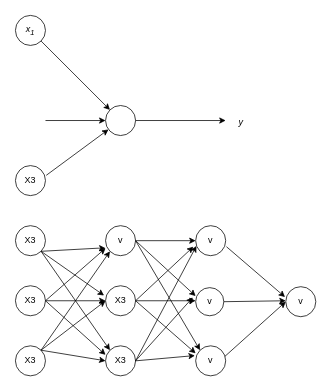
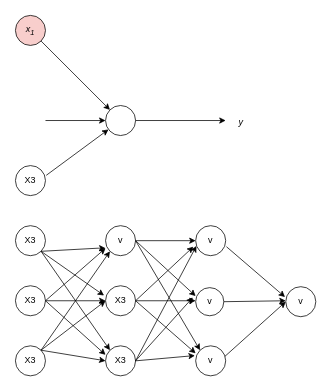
  <mxCell id="0" />
  <mxCell id="1" parent="0" />
- <mxCell id="2" value="&lt;i&gt;x&lt;sub&gt;1&lt;/sub&gt;&lt;/i&gt;" style="ellipse;whiteSpace=wrap;html=1;aspect=fixed;" parent="1" vertex="1"><mxGeometry x="20" y="20" width="40" height="40" as="geometry" /></mxCell>
+ <mxCell id="2" value="&lt;i&gt;x&lt;sub&gt;1&lt;/sub&gt;&lt;/i&gt;" style="ellipse;whiteSpace=wrap;html=1;aspect=fixed;fillColor=#f8cecc;" parent="1" vertex="1"><mxGeometry x="20" y="20" width="40" height="40" as="geometry" /></mxCell>
  <mxCell id="3" value="X3" style="ellipse;whiteSpace=wrap;html=1;aspect=fixed;" parent="1" vertex="1"><mxGeometry x="20" y="220" width="40" height="40" as="geometry" /></mxCell>
  <mxCell id="4" value="" style="ellipse;whiteSpace=wrap;html=1;aspect=fixed;" parent="1" vertex="1"><mxGeometry x="140" y="140" width="40" height="40" as="geometry" /></mxCell>
  <mxCell id="5" value="" style="endArrow=classic;html=1;rounded=0;exitX=1;exitY=1;exitDx=0;exitDy=0;entryX=0;entryY=0;entryDx=0;entryDy=0;" parent="1" source="2" target="4" edge="1"><mxGeometry width="50" height="50" relative="1" as="geometry"><mxPoint x="340" y="280" as="sourcePoint" /><mxPoint x="390" y="230" as="targetPoint" /></mxGeometry></mxCell>
  <mxCell id="6" value="" style="endArrow=classic;html=1;rounded=0;exitX=1;exitY=0.5;exitDx=0;exitDy=0;entryX=0;entryY=0.5;entryDx=0;entryDy=0;" parent="1" target="4" edge="1"><mxGeometry width="50" height="50" relative="1" as="geometry"><mxPoint x="60" y="160" as="sourcePoint" /><mxPoint x="156" y="156" as="targetPoint" /></mxGeometry></mxCell>
  <mxCell id="7" value="" style="endArrow=classic;html=1;rounded=0;exitX=1.025;exitY=0.325;exitDx=0;exitDy=0;exitPerimeter=0;" parent="1" source="3" target="4" edge="1"><mxGeometry width="50" height="50" relative="1" as="geometry"><mxPoint x="74" y="114" as="sourcePoint" /><mxPoint x="142" y="180" as="targetPoint" /></mxGeometry></mxCell>
  <mxCell id="8" value="" style="endArrow=classic;html=1;rounded=0;exitX=1;exitY=0.5;exitDx=0;exitDy=0;" parent="1" source="4" edge="1"><mxGeometry width="50" height="50" relative="1" as="geometry"><mxPoint x="71" y="243" as="sourcePoint" /><mxPoint x="300" y="160" as="targetPoint" /></mxGeometry></mxCell>
  <mxCell id="9" value="&lt;i&gt;y&lt;/i&gt;" style="text;html=1;align=center;verticalAlign=middle;resizable=0;points=[];autosize=1;strokeColor=none;fillColor=none;" parent="1" vertex="1"><mxGeometry x="305" y="148" width="30" height="30" as="geometry" /></mxCell>
  <mxCell id="10" value="" style="endArrow=classic;html=1;rounded=0;exitX=1;exitY=1;exitDx=0;exitDy=0;entryX=0;entryY=0;entryDx=0;entryDy=0;" parent="1" source="11" target="13" edge="1"><mxGeometry width="50" height="50" relative="1" as="geometry"><mxPoint x="81" y="253" as="sourcePoint" /><mxPoint x="164" y="192" as="targetPoint" /></mxGeometry></mxCell>
  <mxCell id="11" value="X3" style="ellipse;whiteSpace=wrap;html=1;aspect=fixed;" parent="1" vertex="1"><mxGeometry x="20" y="300" width="40" height="40" as="geometry" /></mxCell>
  <mxCell id="12" value="X3" style="ellipse;whiteSpace=wrap;html=1;aspect=fixed;" parent="1" vertex="1"><mxGeometry x="20" y="380" width="40" height="40" as="geometry" /></mxCell>
  <mxCell id="13" value="X3" style="ellipse;whiteSpace=wrap;html=1;aspect=fixed;" parent="1" vertex="1"><mxGeometry x="140" y="460" width="40" height="40" as="geometry" /></mxCell>
  <mxCell id="14" value="X3" style="ellipse;whiteSpace=wrap;html=1;aspect=fixed;" parent="1" vertex="1"><mxGeometry x="140" y="380" width="40" height="40" as="geometry" /></mxCell>
  <mxCell id="15" value="v" style="ellipse;whiteSpace=wrap;html=1;aspect=fixed;" parent="1" vertex="1"><mxGeometry x="140" y="300" width="40" height="40" as="geometry" /></mxCell>
  <mxCell id="16" value="X3" style="ellipse;whiteSpace=wrap;html=1;aspect=fixed;" parent="1" vertex="1"><mxGeometry x="20" y="460" width="40" height="40" as="geometry" /></mxCell>
  <mxCell id="17" value="" style="endArrow=classic;html=1;rounded=0;exitX=1;exitY=1;exitDx=0;exitDy=0;" parent="1" source="11" edge="1"><mxGeometry width="50" height="50" relative="1" as="geometry"><mxPoint x="64" y="344" as="sourcePoint" /><mxPoint x="140" y="330" as="targetPoint" /><Array as="points"><mxPoint x="130" y="330" /></Array></mxGeometry></mxCell>
  <mxCell id="18" value="" style="endArrow=classic;html=1;rounded=0;entryX=-0.05;entryY=0.325;entryDx=0;entryDy=0;exitX=1;exitY=1;exitDx=0;exitDy=0;entryPerimeter=0;" parent="1" source="11" target="14" edge="1"><mxGeometry width="50" height="50" relative="1" as="geometry"><mxPoint x="60" y="340" as="sourcePoint" /><mxPoint x="160" y="480" as="targetPoint" /></mxGeometry></mxCell>
  <mxCell id="19" value="" style="endArrow=classic;html=1;rounded=0;exitX=1;exitY=0;exitDx=0;exitDy=0;entryX=0;entryY=1;entryDx=0;entryDy=0;" parent="1" source="16" target="15" edge="1"><mxGeometry width="50" height="50" relative="1" as="geometry"><mxPoint x="84" y="364" as="sourcePoint" /><mxPoint x="170" y="490" as="targetPoint" /></mxGeometry></mxCell>
  <mxCell id="20" value="" style="endArrow=classic;html=1;rounded=0;exitX=1;exitY=0;exitDx=0;exitDy=0;" parent="1" source="16" edge="1"><mxGeometry width="50" height="50" relative="1" as="geometry"><mxPoint x="94" y="374" as="sourcePoint" /><mxPoint x="140" y="400" as="targetPoint" /></mxGeometry></mxCell>
  <mxCell id="21" value="" style="endArrow=classic;html=1;rounded=0;exitX=1;exitY=0;exitDx=0;exitDy=0;entryX=0;entryY=0.5;entryDx=0;entryDy=0;" parent="1" source="16" target="13" edge="1"><mxGeometry width="50" height="50" relative="1" as="geometry"><mxPoint x="70" y="470" as="sourcePoint" /><mxPoint x="140" y="460" as="targetPoint" /></mxGeometry></mxCell>
  <mxCell id="22" value="" style="endArrow=classic;html=1;rounded=0;exitX=1;exitY=0.5;exitDx=0;exitDy=0;entryX=0;entryY=0.3;entryDx=0;entryDy=0;entryPerimeter=0;" parent="1" source="12" target="13" edge="1"><mxGeometry width="50" height="50" relative="1" as="geometry"><mxPoint x="60" y="410" as="sourcePoint" /><mxPoint x="140" y="460" as="targetPoint" /></mxGeometry></mxCell>
  <mxCell id="23" value="" style="endArrow=classic;html=1;rounded=0;exitX=1;exitY=0.5;exitDx=0;exitDy=0;" parent="1" source="12" edge="1"><mxGeometry width="50" height="50" relative="1" as="geometry"><mxPoint x="60" y="410" as="sourcePoint" /><mxPoint x="140" y="330" as="targetPoint" /></mxGeometry></mxCell>
  <mxCell id="24" value="" style="endArrow=classic;html=1;rounded=0;exitX=1;exitY=0.5;exitDx=0;exitDy=0;" parent="1" source="12" edge="1"><mxGeometry width="50" height="50" relative="1" as="geometry"><mxPoint x="80" y="430" as="sourcePoint" /><mxPoint x="140" y="400" as="targetPoint" /></mxGeometry></mxCell>
  <mxCell id="25" value="v" style="ellipse;whiteSpace=wrap;html=1;aspect=fixed;" parent="1" vertex="1"><mxGeometry x="260" y="300" width="40" height="40" as="geometry" /></mxCell>
  <mxCell id="26" value="v" style="ellipse;whiteSpace=wrap;html=1;aspect=fixed;" parent="1" vertex="1"><mxGeometry x="260" y="382.5" width="37.5" height="37.5" as="geometry" /></mxCell>
  <mxCell id="27" value="v" style="ellipse;whiteSpace=wrap;html=1;aspect=fixed;" parent="1" vertex="1"><mxGeometry x="260" y="460" width="40" height="40" as="geometry" /></mxCell>
  <mxCell id="28" value="" style="endArrow=classic;html=1;rounded=0;entryX=0;entryY=0.5;entryDx=0;entryDy=0;exitX=1;exitY=0.5;exitDx=0;exitDy=0;" parent="1" source="15" target="25" edge="1"><mxGeometry width="50" height="50" relative="1" as="geometry"><mxPoint x="64" y="344" as="sourcePoint" /><mxPoint x="148" y="403" as="targetPoint" /></mxGeometry></mxCell>
  <mxCell id="29" value="" style="endArrow=classic;html=1;rounded=0;entryX=0;entryY=0;entryDx=0;entryDy=0;exitX=1;exitY=0.5;exitDx=0;exitDy=0;" parent="1" source="15" target="27" edge="1"><mxGeometry width="50" height="50" relative="1" as="geometry"><mxPoint x="190" y="330" as="sourcePoint" /><mxPoint x="270" y="330" as="targetPoint" /></mxGeometry></mxCell>
  <mxCell id="30" value="" style="endArrow=classic;html=1;rounded=0;entryX=0;entryY=0.3;entryDx=0;entryDy=0;entryPerimeter=0;" parent="1" target="26" edge="1"><mxGeometry width="50" height="50" relative="1" as="geometry"><mxPoint x="180" y="320" as="sourcePoint" /><mxPoint x="280" y="340" as="targetPoint" /></mxGeometry></mxCell>
  <mxCell id="31" value="" style="endArrow=classic;html=1;rounded=0;entryX=0.025;entryY=0.675;entryDx=0;entryDy=0;exitX=1;exitY=0.5;exitDx=0;exitDy=0;entryPerimeter=0;" parent="1" source="13" target="25" edge="1"><mxGeometry width="50" height="50" relative="1" as="geometry"><mxPoint x="210" y="350" as="sourcePoint" /><mxPoint x="290" y="350" as="targetPoint" /></mxGeometry></mxCell>
  <mxCell id="32" value="" style="endArrow=classic;html=1;rounded=0;entryX=-0.1;entryY=0.35;entryDx=0;entryDy=0;exitX=1;exitY=0.5;exitDx=0;exitDy=0;entryPerimeter=0;" parent="1" source="13" target="26" edge="1"><mxGeometry width="50" height="50" relative="1" as="geometry"><mxPoint x="220" y="360" as="sourcePoint" /><mxPoint x="300" y="360" as="targetPoint" /></mxGeometry></mxCell>
  <mxCell id="33" value="" style="endArrow=classic;html=1;rounded=0;exitX=1;exitY=0.5;exitDx=0;exitDy=0;entryX=-0.025;entryY=0.325;entryDx=0;entryDy=0;entryPerimeter=0;" parent="1" source="13" target="27" edge="1"><mxGeometry width="50" height="50" relative="1" as="geometry"><mxPoint x="190" y="490" as="sourcePoint" /><mxPoint x="260" y="480" as="targetPoint" /></mxGeometry></mxCell>
  <mxCell id="34" value="" style="endArrow=classic;html=1;rounded=0;" parent="1" edge="1"><mxGeometry width="50" height="50" relative="1" as="geometry"><mxPoint x="180" y="400" as="sourcePoint" /><mxPoint x="260" y="470" as="targetPoint" /></mxGeometry></mxCell>
  <mxCell id="35" value="" style="endArrow=classic;html=1;rounded=0;exitX=1;exitY=0.5;exitDx=0;exitDy=0;entryX=-0.075;entryY=0.7;entryDx=0;entryDy=0;entryPerimeter=0;" parent="1" source="14" target="25" edge="1"><mxGeometry width="50" height="50" relative="1" as="geometry"><mxPoint x="193" y="419" as="sourcePoint" /><mxPoint x="270" y="480" as="targetPoint" /></mxGeometry></mxCell>
  <mxCell id="36" value="" style="endArrow=classic;html=1;rounded=0;exitX=1;exitY=0.5;exitDx=0;exitDy=0;" parent="1" source="14" edge="1"><mxGeometry width="50" height="50" relative="1" as="geometry"><mxPoint x="203" y="429" as="sourcePoint" /><mxPoint x="260" y="400" as="targetPoint" /></mxGeometry></mxCell>
  <mxCell id="37" value="v" style="ellipse;whiteSpace=wrap;html=1;aspect=fixed;" parent="1" vertex="1"><mxGeometry x="380" y="381.25" width="40" height="40" as="geometry" /></mxCell>
  <mxCell id="38" value="" style="endArrow=classic;html=1;rounded=0;exitX=1.025;exitY=0.7;exitDx=0;exitDy=0;exitPerimeter=0;entryX=-0.025;entryY=0.344;entryDx=0;entryDy=0;entryPerimeter=0;" parent="1" source="25" target="37" edge="1"><mxGeometry width="50" height="50" relative="1" as="geometry"><mxPoint x="400" y="240" as="sourcePoint" /><mxPoint x="390" y="380" as="targetPoint" /></mxGeometry></mxCell>
  <mxCell id="39" value="" style="endArrow=classic;html=1;rounded=0;exitX=1;exitY=0.5;exitDx=0;exitDy=0;" parent="1" source="26" edge="1"><mxGeometry width="50" height="50" relative="1" as="geometry"><mxPoint x="311" y="338" as="sourcePoint" /><mxPoint x="380" y="400" as="targetPoint" /></mxGeometry></mxCell>
  <mxCell id="40" value="" style="endArrow=classic;html=1;rounded=0;exitX=0.975;exitY=0.35;exitDx=0;exitDy=0;exitPerimeter=0;entryX=0;entryY=0.5;entryDx=0;entryDy=0;" parent="1" source="27" target="37" edge="1"><mxGeometry width="50" height="50" relative="1" as="geometry"><mxPoint x="321" y="348" as="sourcePoint" /><mxPoint x="399" y="415" as="targetPoint" /></mxGeometry></mxCell>
